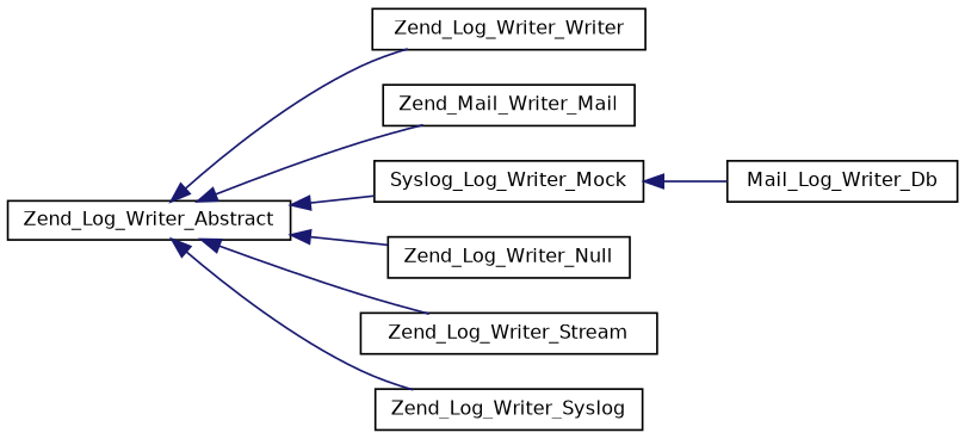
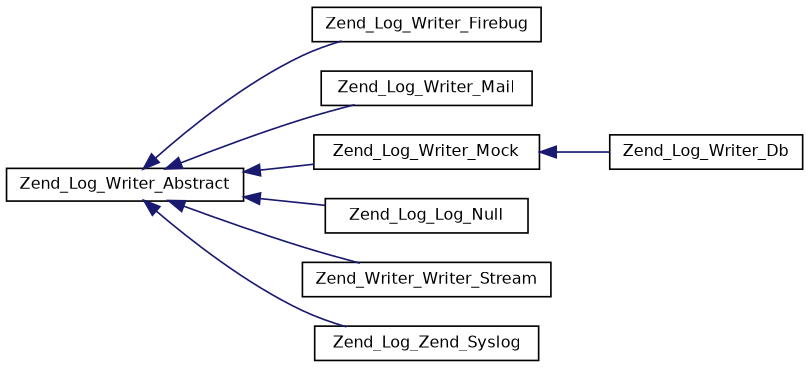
  digraph {
    rankdir=LR
    node [color=black fillcolor=white fontname=Helvetica fontsize=10 shape=record style=filled]
    edge [color=midnightblue dir=back fontname=Helvetica fontsize=10 labelfontname=Helvetica labelfontsize=10 style=solid]
    n1 [height=0.2 label=Zend_Log_Writer_Abstract width=0.4]
-   n2 [height=0.2 label=Zend_Log_Writer_Writer width=0.4]
-   n3 [height=0.2 label=Zend_Mail_Writer_Mail width=0.4]
-   n4 [height=0.2 label=Syslog_Log_Writer_Mock width=0.4]
-   n5 [height=0.2 label=Zend_Log_Writer_Null width=0.4]
-   n6 [height=0.2 label=Zend_Log_Writer_Stream width=0.4]
-   n7 [height=0.2 label=Zend_Log_Writer_Syslog width=0.4]
-   n8 [height=0.2 label=Mail_Log_Writer_Db width=0.4]
+   n2 [height=0.2 label=Zend_Log_Writer_Firebug width=0.4]
+   n3 [height=0.2 label=Zend_Log_Writer_Mail width=0.4]
+   n4 [height=0.2 label=Zend_Log_Writer_Mock width=0.4]
+   n5 [height=0.2 label=Zend_Log_Log_Null width=0.4]
+   n6 [height=0.2 label=Zend_Writer_Writer_Stream width=0.4]
+   n7 [height=0.2 label=Zend_Log_Zend_Syslog width=0.4]
+   n8 [height=0.2 label=Zend_Log_Writer_Db width=0.4]
    n1 -> n2
    n1 -> n3
    n1 -> n4
    n1 -> n5
    n1 -> n6
    n1 -> n7
    n4 -> n8
  }
